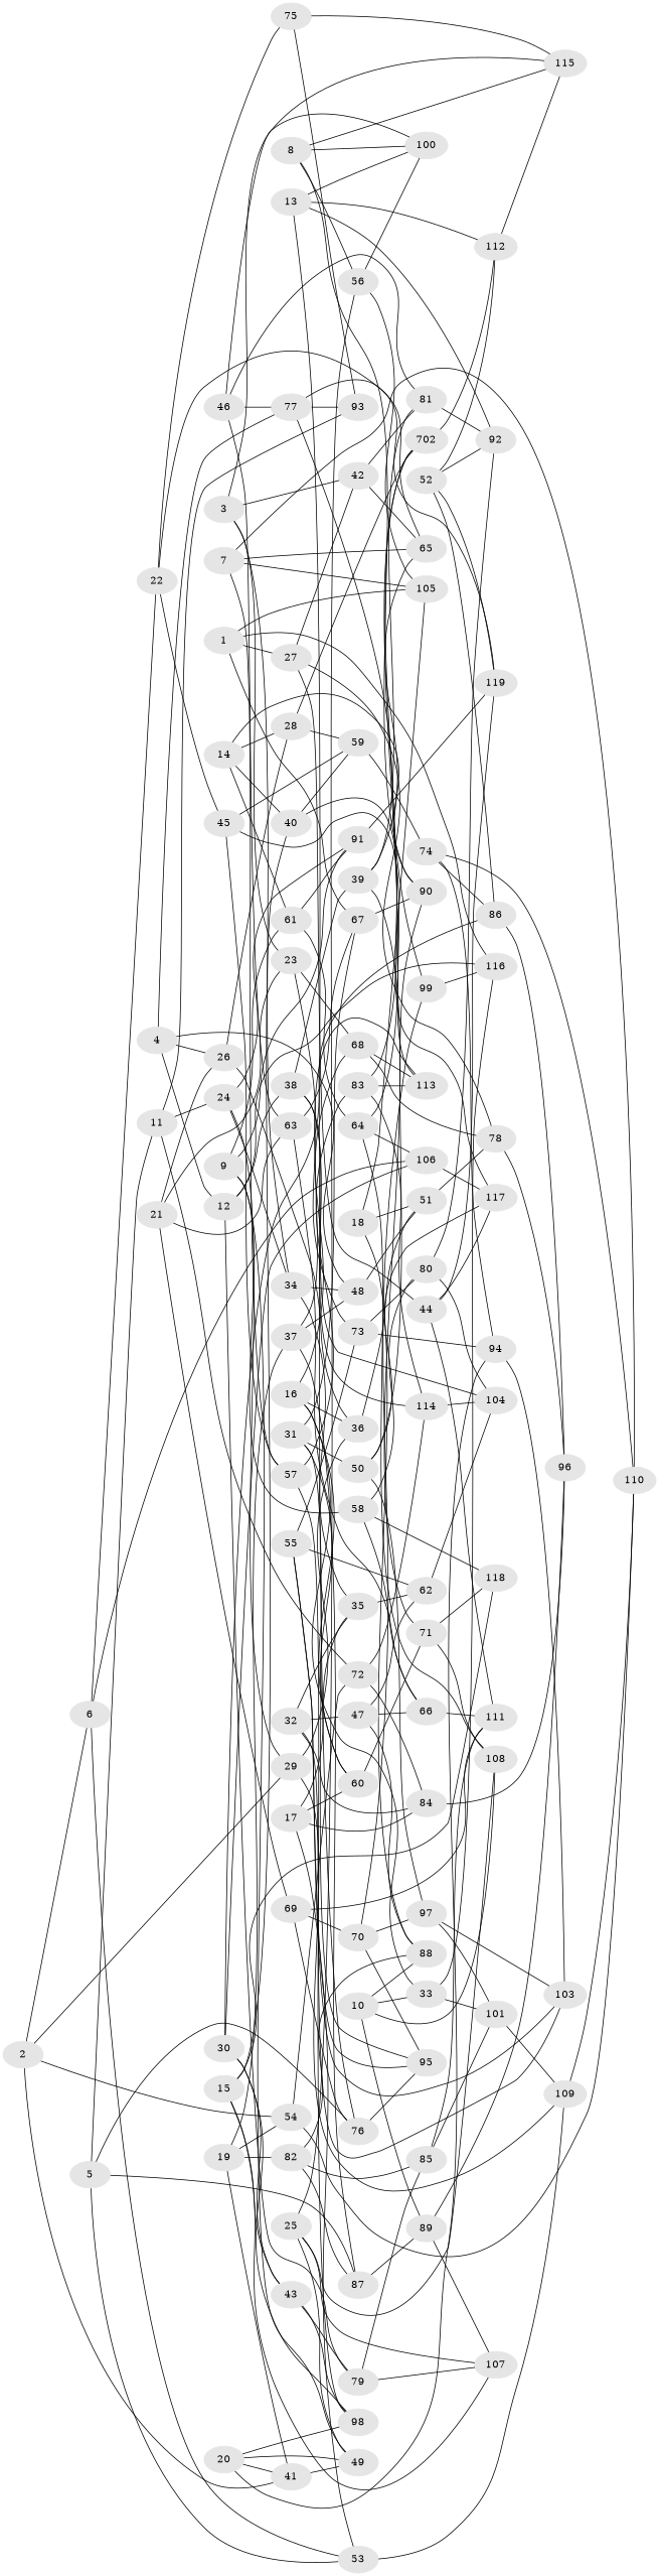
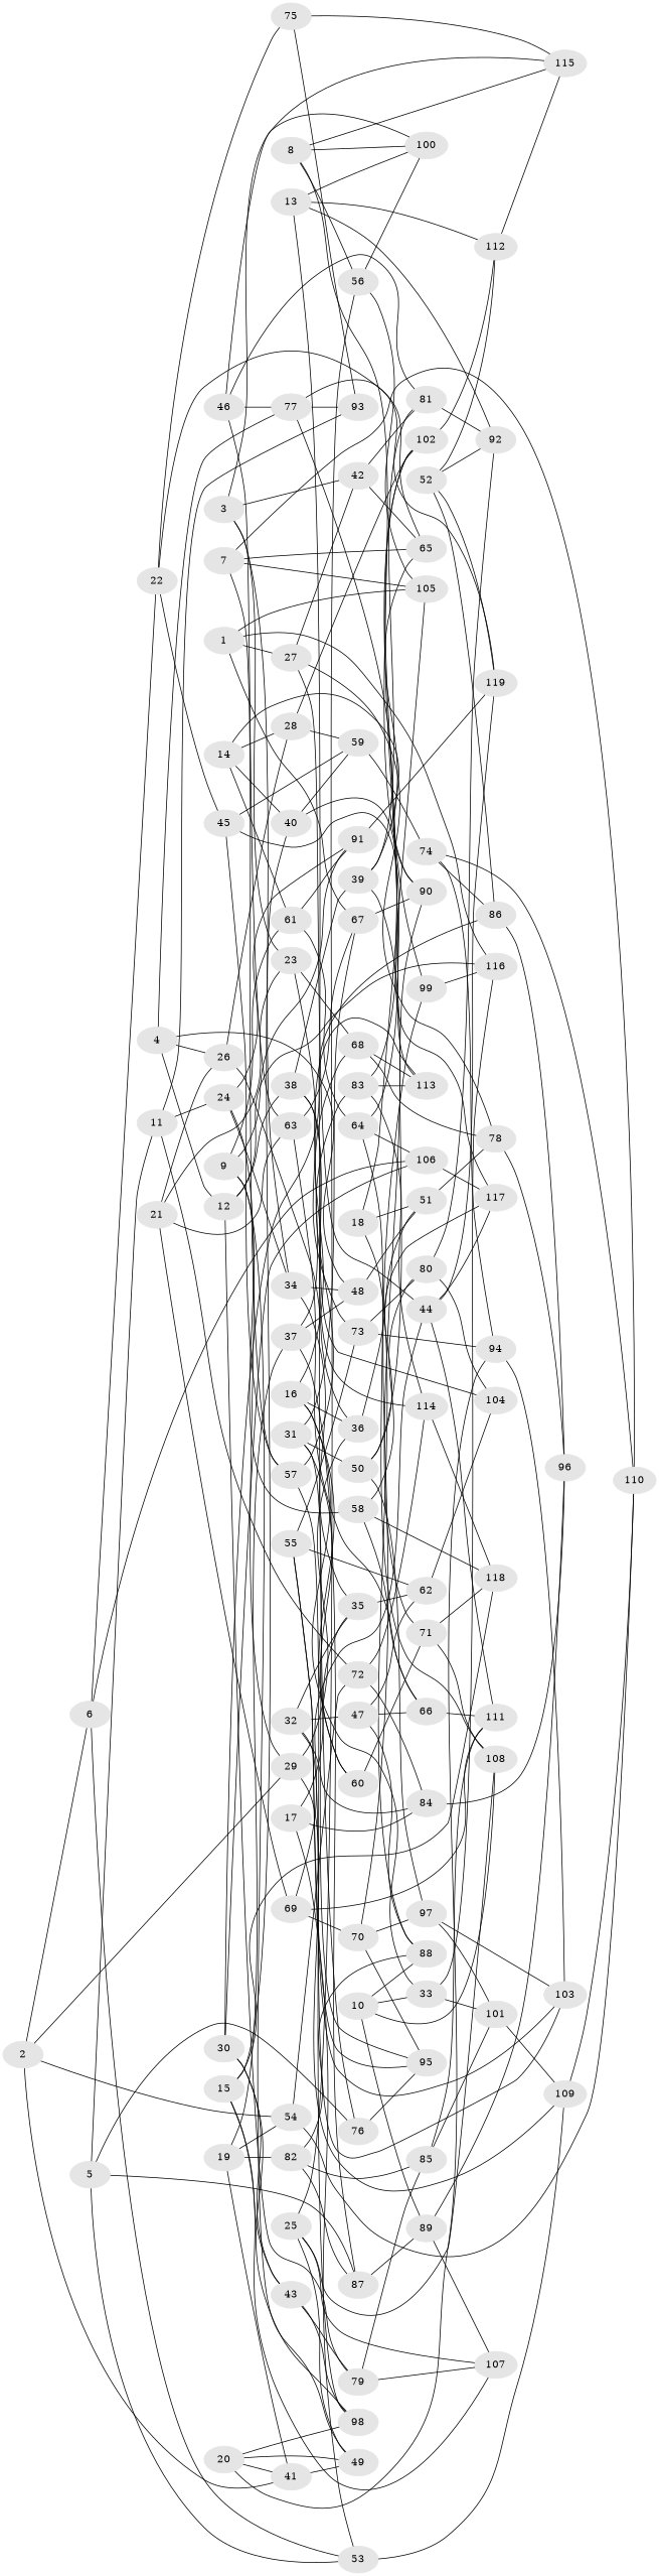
  graph {
    rankdir=LR
    node [color=gray90 style=filled]
    1
    27
    67
    105
    116
    42
    44
    78
    90
    2
    6
    29
    41
    54
    53
    22
    106
    36
    109
    49
    110
    72
    3
    23
    34
    115
    68
    73
    48
    35
    65
    81
    4
    12
    26
    77
    38
    79
    28
    51
    75
    93
    5
    11
    76
    87
    24
    95
    89
    45
    117
    7
    57
    98
    83
    8
    56
    100
    9
    58
    61
    91
    118
    66
    80
    64
    119
    10
    33
    88
    108
    101
    107
    96
    84
    114
    104
    39
    85
    13
    92
    112
    14
    40
    59
-   102 [label=702]
+   102
    15
    43
    16
    60
    71
    113
    17
    62
    18
    19
    37
    82
    20
    94
    103
    21
    63
    69
    111
    70
    25
    74
    30
    86
    31
    50
    97
    32
    47
    46
    99
    52
    55
    1 -- 27
    1 -- 67
    1 -- 105
    1 -- 116
    27 -- 42
    27 -- 44
    27 -- 78
    67 -- 90
    42 -- 65
    42 -- 81
    44 -- 117
    44 -- 119
    44 -- 111
    78 -- 96
    2 -- 6
    2 -- 29
    2 -- 41
    2 -- 54
    6 -- 53
    6 -- 22
    6 -- 106
    29 -- 36
    29 -- 109
    41 -- 49
    54 -- 110
    54 -- 72
    53 -- 109
    22 -- 65
    22 -- 75
    22 -- 45
    106 -- 117
    36 -- 51
    109 -- 110
    72 -- 84
    72 -- 114
    3 -- 42
    3 -- 23
    3 -- 34
    3 -- 115
    23 -- 68
    23 -- 73
    34 -- 48
    34 -- 35
    68 -- 78
    68 -- 113
    73 -- 80
    73 -- 94
    48 -- 51
    35 -- 62
    81 -- 92
    4 -- 48
    4 -- 12
    4 -- 26
    4 -- 77
    12 -- 116
    12 -- 38
    12 -- 79
    26 -- 36
    26 -- 28
    77 -- 93
    77 -- 119
    77 -- 99
    38 -- 114
    38 -- 104
    38 -- 39
    79 -- 107
    79 -- 85
    28 -- 59
    28 -- 102
    51 -- 78
    75 -- 115
    75 -- 93
    5 -- 53
    5 -- 11
    5 -- 76
    5 -- 87
    11 -- 72
    11 -- 93
    11 -- 24
    76 -- 95
    87 -- 89
    24 -- 29
    24 -- 34
    24 -- 91
    89 -- 107
    89 -- 96
    45 -- 57
    45 -- 59
    45 -- 113
    7 -- 105
    7 -- 110
    7 -- 65
    7 -- 57
    57 -- 98
    57 -- 83
    83 -- 114
    83 -- 102
    83 -- 113
    8 -- 90
    8 -- 115
    8 -- 56
    8 -- 100
    56 -- 105
    56 -- 100
    9 -- 49
    9 -- 58
    9 -- 61
    9 -- 91
    58 -- 118
    58 -- 66
    58 -- 80
    61 -- 91
    61 -- 64
    91 -- 119
    66 -- 111
    80 -- 104
    80 -- 92
    64 -- 106
    64 -- 108
    64 -- 102
    10 -- 89
    10 -- 33
    10 -- 88
    10 -- 108
    33 -- 116
    33 -- 101
    101 -- 109
    84 -- 96
-   114 -- 104
+   114 -- 118
    39 -- 65
    39 -- 81
    39 -- 71
    85 -- 101
    85 -- 111
    13 -- 76
    13 -- 100
    13 -- 92
    13 -- 112
    112 -- 115
    14 -- 90
    14 -- 28
    14 -- 61
    14 -- 40
    40 -- 117
    40 -- 59
    59 -- 74
    102 -- 112
    15 -- 118
    15 -- 107
    15 -- 40
    15 -- 43
    43 -- 79
    43 -- 98
    16 -- 36
    16 -- 68
    16 -- 33
    16 -- 60
    60 -- 71
    71 -- 118
    71 -- 108
    17 -- 53
    17 -- 35
    17 -- 84
-   17 -- 60
    62 -- 104
    18 -- 105
    18 -- 51
    18 -- 88
    19 -- 41
    19 -- 54
    19 -- 37
    19 -- 82
    37 -- 48
    37 -- 87
    37 -- 113
    82 -- 87
    82 -- 88
    82 -- 85
    20 -- 41
    20 -- 49
    20 -- 98
    20 -- 94
    94 -- 103
    21 -- 23
    21 -- 26
    21 -- 63
    21 -- 69
    63 -- 67
    63 -- 66
-   69 -- 76
+   69 -- 44
    69 -- 111
    69 -- 70
    70 -- 95
    70 -- 97
    70 -- 99
    25 -- 49
    25 -- 56
    25 -- 108
    25 -- 107
    74 -- 110
    74 -- 94
    74 -- 86
    30 -- 106
    30 -- 98
    30 -- 43
    30 -- 86
    86 -- 96
    31 -- 67
    31 -- 95
    31 -- 60
    31 -- 50
    50 -- 90
    50 -- 117
    50 -- 97
    97 -- 101
    97 -- 103
    32 -- 35
    32 -- 84
    32 -- 103
    32 -- 47
    47 -- 66
    47 -- 88
    47 -- 62
    46 -- 81
    46 -- 77
    46 -- 100
    46 -- 63
    99 -- 116
    52 -- 119
    52 -- 92
    52 -- 112
    52 -- 86
    55 -- 73
    55 -- 95
    55 -- 62
    55 -- 103
  }
